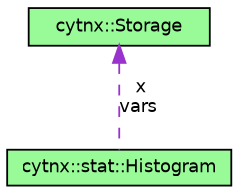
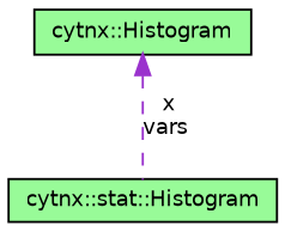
  digraph {
    node [color=black fillcolor=palegreen fontname=Helvetica fontsize=10 shape=record style=filled]
    n1 [fontcolor=black height=0.2 label="cytnx::stat::Histogram" width=0.4]
-   n2 [height=0.2 label="cytnx::Storage" width=0.4]
+   n2 [height=0.2 label="cytnx::Histogram" width=0.4]
    n2 -> n1 [color=darkorchid3 dir=back fontname=Helvetica fontsize=10 label=" x\nvars" labelfontname=Helvetica labelfontsize=10 style=dashed]
  }
